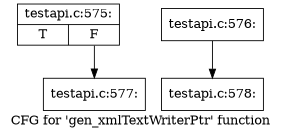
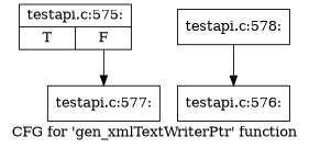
  digraph {
    label="CFG for 'gen_xmlTextWriterPtr' function"
    node [shape=record]
    n1 [label="{testapi.c:575:|{<s0>T|<s1>F}}"]
    n2 [label="{testapi.c:577:}"]
    n3 [label="{testapi.c:576:}"]
    n4 [label="{testapi.c:578:}"]
    n1 -> n2 [tailport=s1]
-   n3 -> n4
+   n4 -> n3
  }
